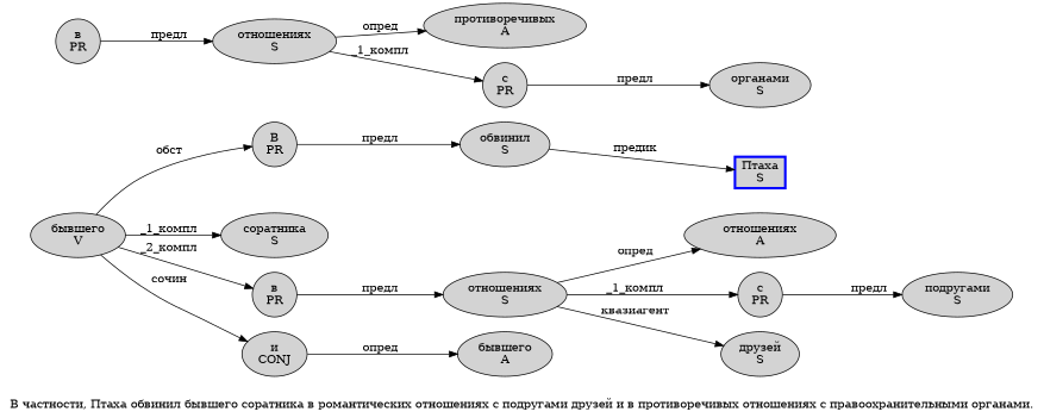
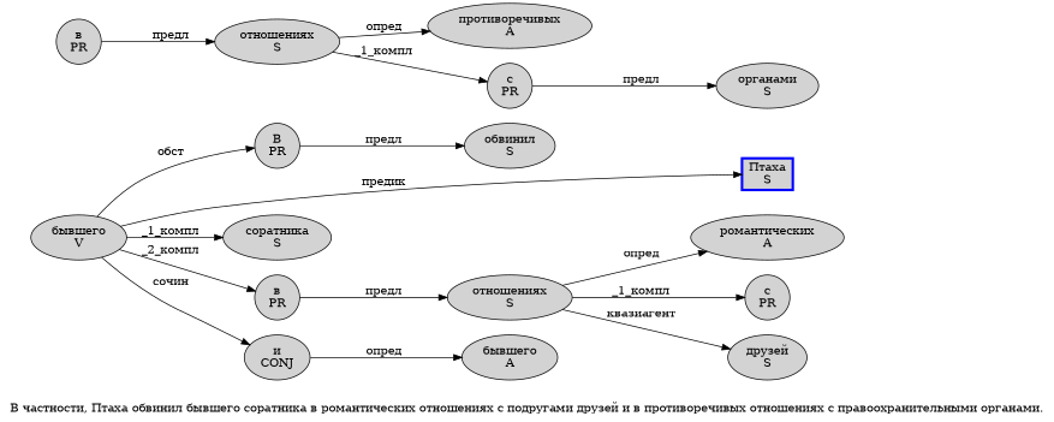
  digraph {
    label="В частности, Птаха обвинил бывшего соратника в романтических отношениях с подругами друзей и в противоречивых отношениях с правоохранительными органами."
    rankdir=LR
    node [fillcolor=lightgray penwidth=1 shape=ellipse style=filled]
    n1 [label="В\nPR"]
    n2 [label="обвинил\nS"]
    n3 [color=blue label="Птаха\nS" penwidth=3 shape=box]
    n4 [label="бывшего\nV"]
    n5 [label="соратника\nS"]
    n6 [label="в\nPR"]
    n7 [label="и\nCONJ"]
    n8 [label="отношениях\nS"]
    n9 [label="бывшего\nA"]
-   n10 [label="отношениях\nA"]
+   n10 [label="романтических\nA"]
    n11 [label="с\nPR"]
    n12 [label="друзей\nS"]
-   n13 [label="подругами\nS"]
    n14 [label="в\nPR"]
    n15 [label="отношениях\nS"]
    n16 [label="противоречивых\nA"]
    n17 [label="с\nPR"]
    n18 [label="органами\nS"]
    n1 -> n2 [label="предл"]
    n4 -> n1 [label="обст"]
-   n2 -> n3 [label="предик"]
+   n4 -> n3 [label="предик"]
    n4 -> n5 [label="_1_компл"]
    n4 -> n6 [label="_2_компл"]
    n4 -> n7 [label="сочин"]
    n6 -> n8 [label="предл"]
    n7 -> n9 [label="опред"]
    n8 -> n10 [label="опред"]
    n8 -> n11 [label="_1_компл"]
    n8 -> n12 [label="квазиагент"]
-   n11 -> n13 [label="предл"]
    n14 -> n15 [label="предл"]
    n15 -> n16 [label="опред"]
    n15 -> n17 [label="_1_компл"]
    n17 -> n18 [label="предл"]
  }
